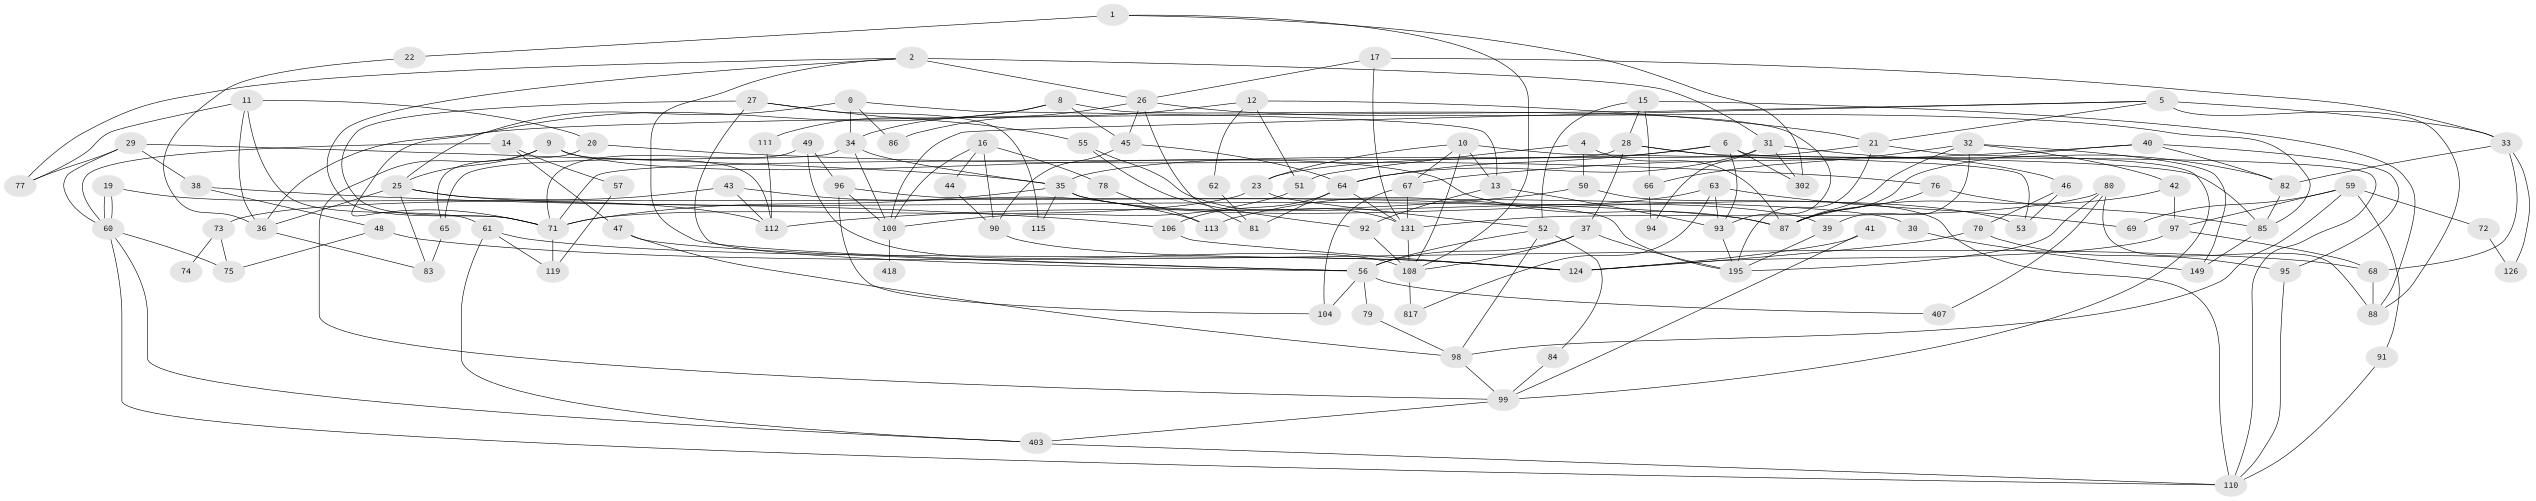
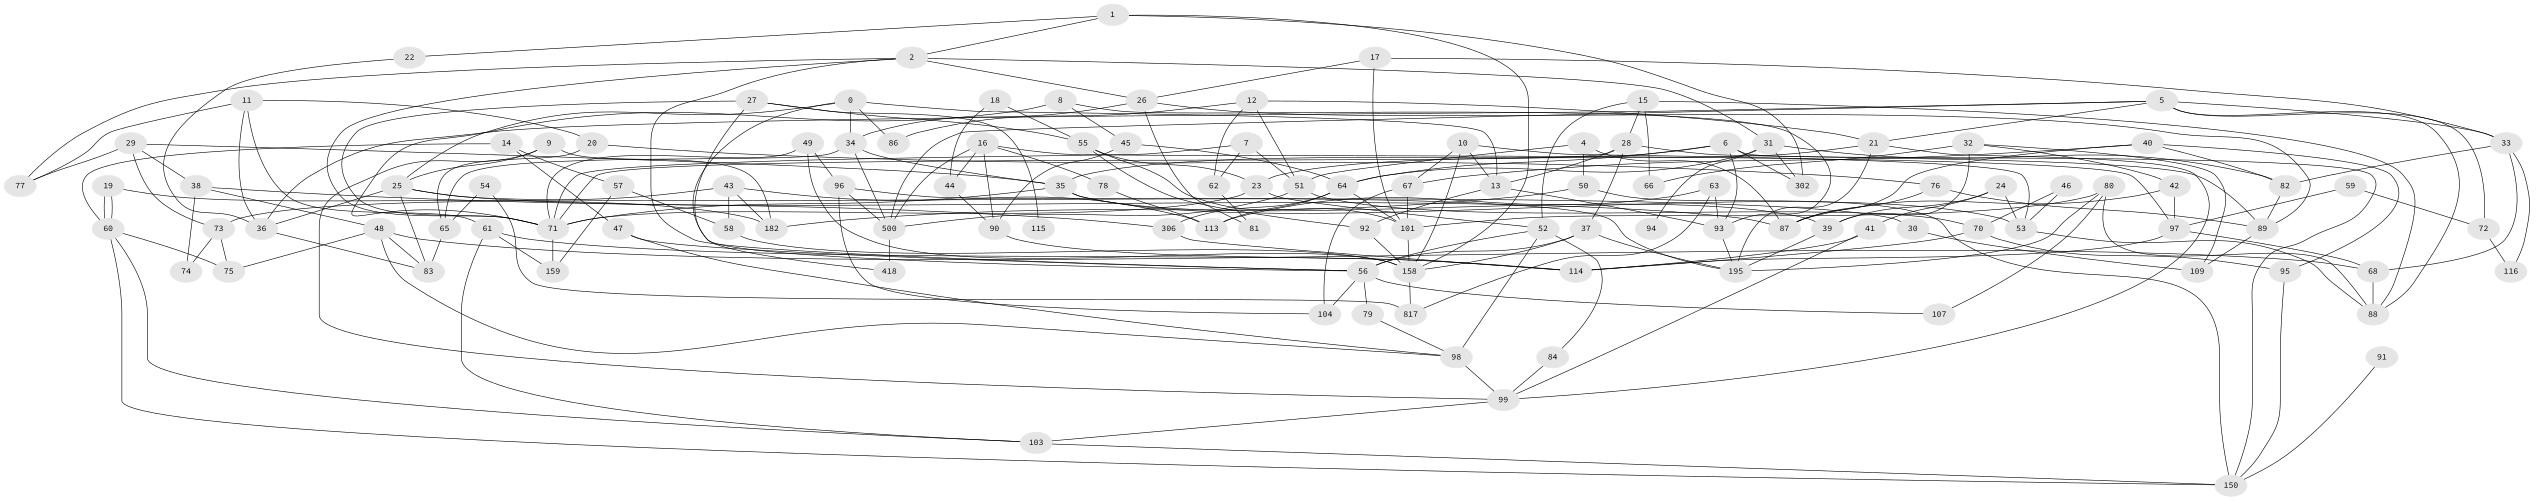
  graph {
    fontname="Source Code Pro"
    node [color=gray90 fontname="Source Code Pro" style=filled]
    edge [fontname="Source Code Pro"]
    1
    2
    22
    n4 [label=302]
-   108
+   108 [label=158]
    26
    31
    56
    71
    77
    36
    n12 [label=817]
    34
    45
    81
-   85
+   85 [label=89]
    64
    82
    94
    79
    104
-   107 [label=407]
-   119
+   107
+   119 [label=159]
    n24 [label=0]
    13
    25
    86
    n28 [label=418]
    93
    92
    87
    30
    83
-   100
+   100 [label=500]
    35
    65
    4
    50
    51
-   110
-   112
+   110 [label=150]
+   112 [label=182]
    70
    5
    21
    33
    72
    88
    99
    23
    n50 [label=195]
    68
-   116 [label=126]
+   116
    6
    53
    39
    115
-   101 [label=131]
-   106
+   101
+   106 [label=306]
    113
+   7
    62
    8
-   111
    90
    9
-   103 [label=403]
+   103
    10
    67
    52
    11
    20
    61
    76
-   114 [label=124]
+   114
    12
    14
    47
    57
    60
    98
+   58
    75
    15
    28
    66
    37
    46
    84
    16
    44
    78
    97
    17
+   18
    55
    19
+   24
    41
-   109 [label=149]
+   109
    27
    29
    38
    73
    48
    74
    32
    42
    40
    95
    43
    49
    96
+   54
    59
-   69
    91
    63
    80
+   1 -- 2
    1 -- 22
    1 -- n4
    1 -- 108
    2 -- 26
    2 -- 31
    2 -- 56
    2 -- 71
    2 -- 77
    22 -- 36
    108 -- n12
    26 -- 34
-   26 -- 45
    26 -- 81
    26 -- 85
    31 -- n4
    31 -- 64
    31 -- 82
    31 -- 94
    56 -- 79
    56 -- 104
    56 -- 107
    71 -- 119
    36 -- 83
    34 -- 100
    34 -- 35
    34 -- 65
    45 -- 64
    45 -- 90
    85 -- 109
    64 -- 101
    64 -- 106
-   64 -- 81
+   64 -- 113
    82 -- 85
    79 -- 98
    n24 -- 34
    n24 -- 13
    n24 -- 25
    n24 -- 86
+   n24 -- n28
    13 -- 93
    13 -- 92
    25 -- 36
    25 -- 87
    25 -- 30
    25 -- 83
    93 -- n50
    92 -- 108
    30 -- 109
    100 -- n28
    35 -- 71
    35 -- 53
    35 -- 39
-   35 -- 115
    65 -- 83
    4 -- 87
    4 -- 50
    4 -- 51
    50 -- 110
    50 -- 112
    51 -- 100
+   51 -- 70
    70 -- 114
    70 -- 95
    5 -- 36
    5 -- 100
    5 -- 21
    5 -- 33
+   5 -- 72
    5 -- 88
    21 -- 99
    21 -- 23
    21 -- n50
    33 -- 82
    33 -- 68
    33 -- 116
    72 -- 116
    99 -- 103
    23 -- 71
    23 -- 52
    68 -- 88
    6 -- n4
    6 -- 64
    6 -- 93
    6 -- 35
    6 -- 110
+   53 -- 88
    39 -- n50
    101 -- 108
    106 -- 114
+   7 -- 71
+   7 -- 51
+   7 -- 62
    62 -- 81
    8 -- 71
    8 -- 45
    8 -- 93
-   8 -- 111
-   111 -- 112
    90 -- 114
    9 -- 25
-   9 -- 87
    9 -- 112
    9 -- 99
    103 -- 110
    10 -- 108
    10 -- 13
-   10 -- 23
+   55 -- 23
    10 -- 53
    10 -- 67
    67 -- 104
    67 -- 101
    52 -- 56
    52 -- 98
    52 -- 84
    11 -- 77
    11 -- 36
    11 -- 20
    11 -- 61
    20 -- 65
    20 -- 76
    61 -- 119
    61 -- 103
    61 -- 114
    76 -- 85
    76 -- 87
    12 -- 86
    12 -- 51
    12 -- 21
    12 -- 62
    14 -- 47
    14 -- 57
    14 -- 60
    47 -- 56
    47 -- 98
    57 -- 119
+   57 -- 58
    60 -- 110
    60 -- 103
    60 -- 75
    98 -- 99
+   58 -- 108
    15 -- 88
    15 -- 52
    15 -- 28
    15 -- 66
    28 -- 71
    28 -- 85
    28 -- 37
-   28 -- 46
-   66 -- 94
+   28 -- 13
    37 -- 108
    37 -- 56
    37 -- n50
    46 -- 70
    46 -- 53
    84 -- 99
    16 -- 100
    16 -- 90
    16 -- 44
    16 -- 78
+   16 -- 97
    44 -- 90
    78 -- 113
    97 -- 68
    97 -- 114
    17 -- 26
    17 -- 33
    17 -- 101
+   18 -- 44
+   18 -- 55
    55 -- 92
    55 -- 101
    19 -- 112
    19 -- 60
    19 -- 60
+   24 -- 53
+   24 -- 39
+   24 -- 41
    41 -- 99
    41 -- 114
    27 -- 56
    27 -- 71
    27 -- 115
    27 -- 55
    29 -- 77
    29 -- 35
    29 -- 38
-   29 -- 60
+   29 -- 73
    38 -- 106
    38 -- 48
+   38 -- 74
    73 -- 75
    73 -- 74
+   48 -- 83
    48 -- 68
    48 -- 75
-   32 -- 87
    32 -- 39
    32 -- 66
    32 -- 109
    32 -- 42
    42 -- 87
    42 -- 97
    40 -- 82
    40 -- 87
    40 -- 67
    40 -- 95
    95 -- 110
    43 -- 112
    43 -- 113
+   43 -- 58
    43 -- 73
    49 -- 108
    49 -- 71
    49 -- 96
    96 -- 104
    96 -- 100
    96 -- n50
+   54 -- n12
+   54 -- 65
    59 -- 72
-   59 -- 98
+   48 -- 98
    59 -- 97
-   59 -- 69
-   59 -- 91
    91 -- 110
    63 -- n12
    63 -- 93
    63 -- 113
-   63 -- 69
    80 -- 107
    80 -- 88
    80 -- n50
    80 -- 101
  }
